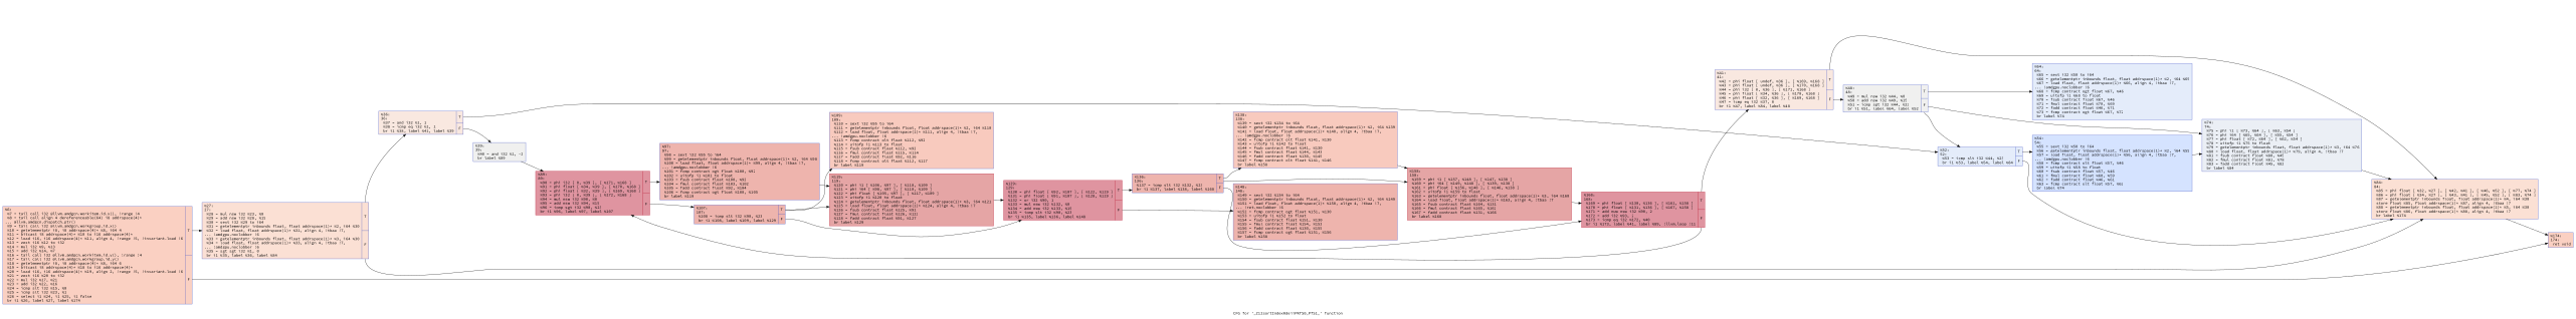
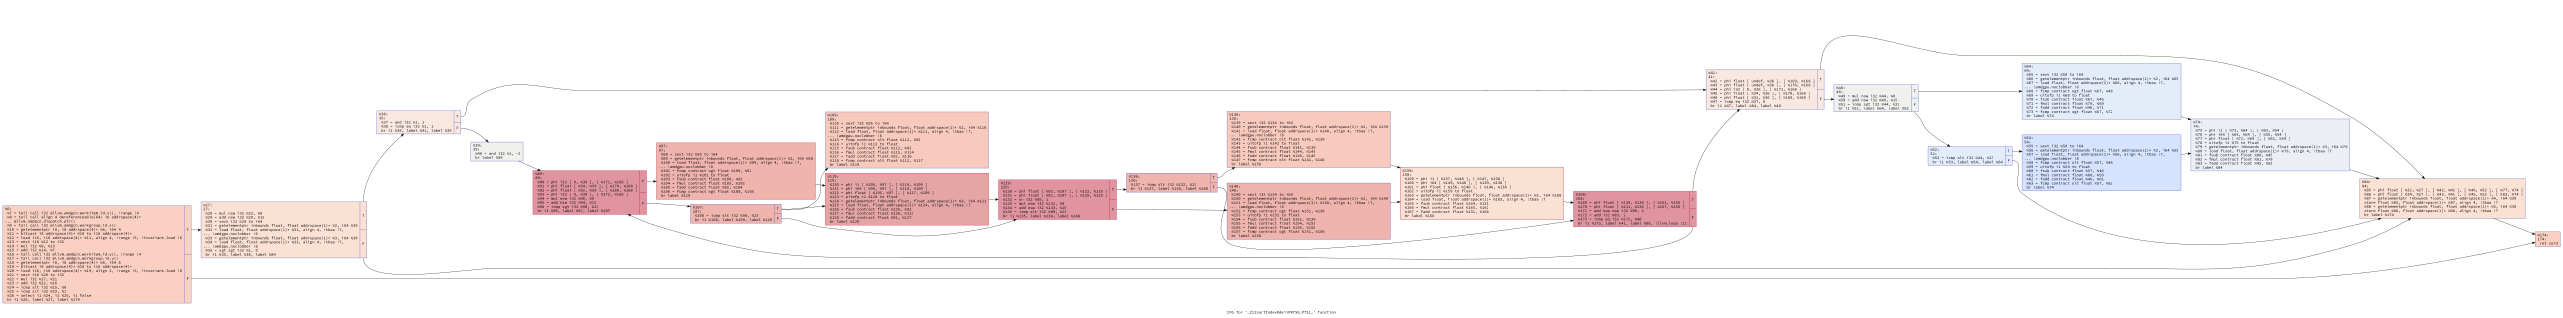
  digraph {
    fontname="Source Code Pro"
    label="CFG for '_Z12sortIndexKdeiiPKfS0_PfS1_' function"
    rankdir=LR
    node [color="#3d50c3ff" fillcolor="#d8564670" fontname="Source Code Pro" shape=record style=filled]
    edge [fontname="Source Code Pro"]
    n1 [fillcolor="#f3947570" label="{%6:\l  %7 = tail call i32 @llvm.amdgcn.workitem.id.x(), !range !4\l  %8 = tail call align 4 dereferenceable(64) i8 addrspace(4)*\l... @llvm.amdgcn.dispatch.ptr()\l  %9 = tail call i32 @llvm.amdgcn.workgroup.id.x()\l  %10 = getelementptr i8, i8 addrspace(4)* %8, i64 4\l  %11 = bitcast i8 addrspace(4)* %10 to i16 addrspace(4)*\l  %12 = load i16, i16 addrspace(4)* %11, align 4, !range !5, !invariant.load !6\l  %13 = zext i16 %12 to i32\l  %14 = mul i32 %9, %13\l  %15 = add i32 %14, %7\l  %16 = tail call i32 @llvm.amdgcn.workitem.id.y(), !range !4\l  %17 = tail call i32 @llvm.amdgcn.workgroup.id.y()\l  %18 = getelementptr i8, i8 addrspace(4)* %8, i64 6\l  %19 = bitcast i8 addrspace(4)* %18 to i16 addrspace(4)*\l  %20 = load i16, i16 addrspace(4)* %19, align 2, !range !5, !invariant.load !6\l  %21 = zext i16 %20 to i32\l  %22 = mul i32 %17, %21\l  %23 = add i32 %22, %16\l  %24 = icmp slt i32 %15, %0\l  %25 = icmp slt i32 %23, %1\l  %26 = select i1 %24, i1 %25, i1 false\l  br i1 %26, label %27, label %174\l|{<s0>T|<s1>F}}"]
    n2 [fillcolor="#f7b99e70" label="{%27:\l27:                                               \l  %28 = mul nsw i32 %23, %0\l  %29 = add nsw i32 %28, %15\l  %30 = sext i32 %29 to i64\l  %31 = getelementptr inbounds float, float addrspace(1)* %2, i64 %30\l  %32 = load float, float addrspace(1)* %31, align 4, !tbaa !7,\l... !amdgpu.noclobber !6\l  %33 = getelementptr inbounds float, float addrspace(1)* %3, i64 %30\l  %34 = load float, float addrspace(1)* %33, align 4, !tbaa !7,\l... !amdgpu.noclobber !6\l  %35 = sgt sgt i32 %1, 0\l  br i1 %35, label %36, label %84\l|{<s0>T|<s1>F}}"]
    n3 [fillcolor="#f3947570" label="{%174:\l174:                                              \l  ret void\l}"]
    n4 [fillcolor="#f1ccb870" label="{%36:\l36:                                               \l  %37 = and i32 %1, 1\l  %38 = icmp eq i32 %1, 1\l  br i1 %38, label %41, label %39\l|{<s0>T|<s1>F}}"]
    n5 [fillcolor="#f7b99e70" label="{%84:\l84:                                               \l  %85 = phi float [ %32, %27 ], [ %42, %41 ], [ %46, %52 ], [ %77, %74 ]\l  %86 = phi float [ %34, %27 ], [ %43, %41 ], [ %45, %52 ], [ %83, %74 ]\l  %87 = getelementptr inbounds float, float addrspace(1)* %4, i64 %30\l  store float %85, float addrspace(1)* %87, align 4, !tbaa !7\l  %88 = getelementptr inbounds float, float addrspace(1)* %5, i64 %30\l  store float %86, float addrspace(1)* %88, align 4, !tbaa !7\l  br label %174\l}"]
    n6 [fillcolor="#f1ccb870" label="{%41:\l41:                                               \l  %42 = phi float [ undef, %36 ], [ %169, %168 ]\l  %43 = phi float [ undef, %36 ], [ %170, %168 ]\l  %44 = phi i32 [ 0, %36 ], [ %171, %168 ]\l  %45 = phi float [ %34, %36 ], [ %170, %168 ]\l  %46 = phi float [ %32, %36 ], [ %169, %168 ]\l  %47 = icmp eq i32 %37, 0\l  br i1 %47, label %84, label %48\l|{<s0>T|<s1>F}}"]
    n7 [fillcolor="#dedcdb70" label="{%39:\l39:                                               \l  %40 = and i32 %1, -2\l  br label %89\l}"]
    n8 [fillcolor="#dedcdb70" label="{%48:\l48:                                               \l  %49 = mul nsw i32 %44, %0\l  %50 = add nsw i32 %49, %15\l  %51 = icmp sgt i32 %44, %23\l  br i1 %51, label %64, label %52\l|{<s0>T|<s1>F}}"]
    n9 [color="#b70d28ff" fillcolor="#b70d2870" label="{%89:\l89:                                               \l  %90 = phi i32 [ 0, %39 ], [ %171, %168 ]\l  %91 = phi float [ %34, %39 ], [ %170, %168 ]\l  %92 = phi float [ %32, %39 ], [ %169, %168 ]\l  %93 = phi i32 [ 0, %39 ], [ %172, %168 ]\l  %94 = mul nsw i32 %90, %0\l  %95 = add nsw i32 %94, %15\l  %96 = icmp sgt i32 %90, %23\l  br i1 %96, label %97, label %107\l|{<s0>T|<s1>F}}"]
    n10 [fillcolor="#c1d4f470" label="{%64:\l64:                                               \l  %65 = sext i32 %50 to i64\l  %66 = getelementptr inbounds float, float addrspace(1)* %2, i64 %65\l  %67 = load float, float addrspace(1)* %66, align 4, !tbaa !7,\l... !amdgpu.noclobber !6\l  %68 = fcmp contract ogt float %67, %46\l  %69 = uitofp i1 %68 to float\l  %70 = fsub contract float %67, %46\l  %71 = fmul contract float %70, %69\l  %72 = fadd contract float %46, %71\l  %73 = fcmp contract ogt float %67, %72\l  br label %74\l}"]
    n11 [fillcolor="#c1d4f470" label="{%52:\l52:                                               \l  %53 = icmp slt i32 %44, %23\l  br i1 %53, label %54, label %84\l|{<s0>T|<s1>F}}"]
-   n12 [label="{%97:\l97:                                               \l  %98 = sext i32 %95 to i64\l  %99 = getelementptr inbounds float, float addrspace(1)* %2, i64 %98\l  %100 = load float, float addrspace(1)* %99, align 4, !tbaa !7,\l... !amdgpu.noclobber !6\l  %101 = fcmp contract ogt float %100, %92\l  %102 = uitofp i1 %101 to float\l  %103 = fsub contract float %100, %92\l  %104 = fmul contract float %103, %102\l  %105 = fadd contract float %92, %104\l  %106 = fcmp contract ogt float %100, %105\l  br label %119\l}"]
+   n12 [color="#b70d28ff" label="{%97:\l97:                                               \l  %98 = sext i32 %95 to i64\l  %99 = getelementptr inbounds float, float addrspace(1)* %2, i64 %98\l  %100 = load float, float addrspace(1)* %99, align 4, !tbaa !7,\l... !amdgpu.noclobber !6\l  %101 = fcmp contract ogt float %100, %92\l  %102 = uitofp i1 %101 to float\l  %103 = fsub contract float %100, %92\l  %104 = fmul contract float %103, %102\l  %105 = fadd contract float %92, %104\l  %106 = fcmp contract ogt float %100, %105\l  br label %119\l}"]
    n13 [label="{%107:\l107:                                              \l  %108 = icmp slt i32 %90, %23\l  br i1 %108, label %109, label %129\l|{<s0>T|<s1>F}}"]
    n14 [color="#b70d28ff" fillcolor="#c5333470" label="{%119:\l119:                                              \l  %120 = phi i1 [ %106, %97 ], [ %118, %109 ]\l  %121 = phi i64 [ %98, %97 ], [ %110, %109 ]\l  %122 = phi float [ %105, %97 ], [ %117, %109 ]\l  %123 = uitofp i1 %120 to float\l  %124 = getelementptr inbounds float, float addrspace(1)* %3, i64 %121\l  %125 = load float, float addrspace(1)* %124, align 4, !tbaa !7\l  %126 = fsub contract float %125, %91\l  %127 = fmul contract float %126, %123\l  %128 = fadd contract float %91, %127\l  br label %129\l}"]
    n15 [fillcolor="#ef886b70" label="{%109:\l109:                                              \l  %110 = sext i32 %95 to i64\l  %111 = getelementptr inbounds float, float addrspace(1)* %2, i64 %110\l  %112 = load float, float addrspace(1)* %111, align 4, !tbaa !7,\l... !amdgpu.noclobber !6\l  %113 = fcmp contract olt float %112, %92\l  %114 = uitofp i1 %113 to float\l  %115 = fsub contract float %112, %92\l  %116 = fmul contract float %115, %114\l  %117 = fadd contract float %92, %116\l  %118 = fcmp contract olt float %112, %117\l  br label %119\l}"]
    n16 [color="#b70d28ff" fillcolor="#b70d2870" label="{%129:\l129:                                              \l  %130 = phi float [ %92, %107 ], [ %122, %119 ]\l  %131 = phi float [ %91, %107 ], [ %128, %119 ]\l  %132 = or i32 %90, 1\l  %133 = mul nsw i32 %132, %0\l  %134 = add nsw i32 %133, %15\l  %135 = icmp slt i32 %90, %23\l  br i1 %135, label %136, label %148\l|{<s0>T|<s1>F}}"]
    n17 [fillcolor="#d1dae970" label="{%74:\l74:                                               \l  %75 = phi i1 [ %73, %64 ], [ %63, %54 ]\l  %76 = phi i64 [ %65, %64 ], [ %55, %54 ]\l  %77 = phi float [ %72, %64 ], [ %62, %54 ]\l  %78 = uitofp i1 %75 to float\l  %79 = getelementptr inbounds float, float addrspace(1)* %3, i64 %76\l  %80 = load float, float addrspace(1)* %79, align 4, !tbaa !7\l  %81 = fsub contract float %80, %45\l  %82 = fmul contract float %81, %78\l  %83 = fadd contract float %45, %82\l  br label %84\l}"]
    n18 [fillcolor="#a1c0ff70" label="{%54:\l54:                                               \l  %55 = sext i32 %50 to i64\l  %56 = getelementptr inbounds float, float addrspace(1)* %2, i64 %55\l  %57 = load float, float addrspace(1)* %56, align 4, !tbaa !7,\l... !amdgpu.noclobber !6\l  %58 = fcmp contract olt float %57, %46\l  %59 = uitofp i1 %58 to float\l  %60 = fsub contract float %57, %46\l  %61 = fmul contract float %60, %59\l  %62 = fadd contract float %46, %61\l  %63 = fcmp contract olt float %57, %62\l  br label %74\l}"]
    n19 [label="{%136:\l136:                                              \l  %137 = icmp slt i32 %132, %23\l  br i1 %137, label %138, label %168\l|{<s0>T|<s1>F}}"]
-   n20 [label="{%148:\l148:                                              \l  %149 = sext i32 %134 to i64\l  %150 = getelementptr inbounds float, float addrspace(1)* %2, i64 %149\l  %151 = load float, float addrspace(1)* %150, align 4, !tbaa !7,\l... !ret.noclobber !6\l  %152 = fcmp contract ogt float %151, %130\l  %153 = uitofp i1 %152 to float\l  %154 = fsub contract float %151, %130\l  %155 = fmul contract float %154, %153\l  %156 = fadd contract float %130, %155\l  %157 = fcmp contract ogt float %151, %156\l  br label %158\l}"]
+   n20 [label="{%148:\l148:                                              \l  %149 = sext i32 %134 to i64\l  %150 = getelementptr inbounds float, float addrspace(1)* %2, i64 %149\l  %151 = load float, float addrspace(1)* %150, align 4, !tbaa !7,\l... !amdgpu.noclobber !6\l  %152 = fcmp contract ogt float %151, %130\l  %153 = uitofp i1 %152 to float\l  %154 = fsub contract float %151, %130\l  %155 = fmul contract float %154, %153\l  %156 = fadd contract float %130, %155\l  %157 = fcmp contract ogt float %151, %156\l  br label %158\l}"]
    n21 [fillcolor="#ef886b70" label="{%138:\l138:                                              \l  %139 = sext i32 %134 to i64\l  %140 = getelementptr inbounds float, float addrspace(1)* %2, i64 %139\l  %141 = load float, float addrspace(1)* %140, align 4, !tbaa !7,\l... !amdgpu.noclobber !6\l  %142 = fcmp contract olt float %141, %130\l  %143 = uitofp i1 %142 to float\l  %144 = fsub contract float %141, %130\l  %145 = fmul contract float %144, %143\l  %146 = fadd contract float %130, %145\l  %147 = fcmp contract olt float %141, %146\l  br label %158\l}"]
    n22 [color="#b70d28ff" fillcolor="#b70d2870" label="{%168:\l168:                                              \l  %169 = phi float [ %130, %136 ], [ %161, %158 ]\l  %170 = phi float [ %131, %136 ], [ %167, %158 ]\l  %171 = add nuw nsw i32 %90, 2\l  %172 = add i32 %93, 2\l  %173 = icmp eq i32 %172, %40\l  br i1 %173, label %41, label %89, !llvm.loop !11\l|{<s0>T|<s1>F}}"]
-   n23 [color="#b70d28ff" fillcolor="#c5333470" label="{%158:\l158:                                              \l  %159 = phi i1 [ %157, %148 ], [ %147, %138 ]\l  %160 = phi i64 [ %149, %148 ], [ %139, %138 ]\l  %161 = phi float [ %156, %148 ], [ %146, %138 ]\l  %162 = uitofp i1 %159 to float\l  %163 = getelementptr inbounds float, float addrspace(1)* %3, i64 %160\l  %164 = load float, float addrspace(1)* %163, align 4, !tbaa !7\l  %165 = fsub contract float %164, %131\l  %166 = fmul contract float %165, %162\l  %167 = fadd contract float %131, %166\l  br label %168\l}"]
+   n23 [color="#b70d28ff" fillcolor="#f7b99e70" label="{%158:\l158:                                              \l  %159 = phi i1 [ %157, %148 ], [ %147, %138 ]\l  %160 = phi i64 [ %149, %148 ], [ %139, %138 ]\l  %161 = phi float [ %156, %148 ], [ %146, %138 ]\l  %162 = uitofp i1 %159 to float\l  %163 = getelementptr inbounds float, float addrspace(1)* %3, i64 %160\l  %164 = load float, float addrspace(1)* %163, align 4, !tbaa !7\l  %165 = fsub contract float %164, %131\l  %166 = fmul contract float %165, %162\l  %167 = fadd contract float %131, %166\l  br label %168\l}"]
    n1 -> n2 [tailport=s0]
    n1 -> n3 [tailport=s1]
    n2 -> n4 [tailport=s0]
    n2 -> n5 [tailport=s1]
-   n4 -> n11 [tailport=s0]
+   n4 -> n6 [tailport=s0]
    n4 -> n7 [tailport=s1]
    n5 -> n3
    n6 -> n5 [tailport=s0]
    n6 -> n8 [tailport=s1]
    n7 -> n9
    n8 -> n10 [tailport=s0]
    n8 -> n11 [tailport=s1]
    n9 -> n12 [tailport=s0]
    n9 -> n13 [tailport=s1]
-   n8 -> n17
+   n10 -> n17
    n11 -> n5 [tailport=s1]
    n11 -> n18 [tailport=s0]
    n12 -> n14
    n13 -> n14
    n13 -> n15 [tailport=s0]
    n13 -> n16 [tailport=s1]
    n14 -> n16
    n16 -> n19 [tailport=s0]
    n16 -> n20 [tailport=s1]
    n17 -> n5
    n18 -> n17
    n19 -> n21 [tailport=s0]
    n19 -> n22 [tailport=s1]
-   n19 -> n23
+   n20 -> n23
    n21 -> n23
    n22 -> n6 [tailport=s0]
    n22 -> n9 [tailport=s1]
    n23 -> n22
  }
